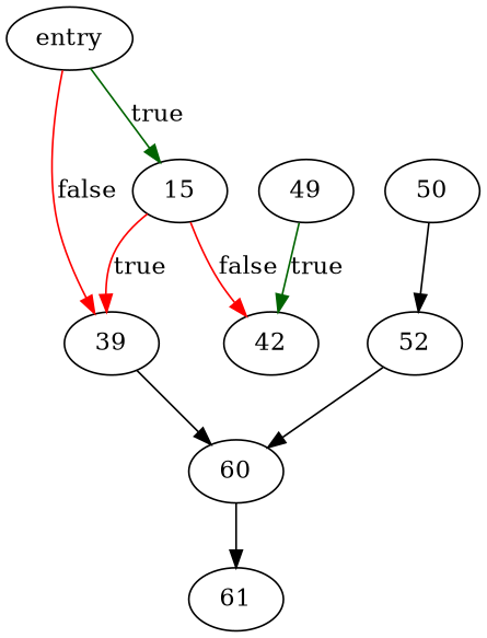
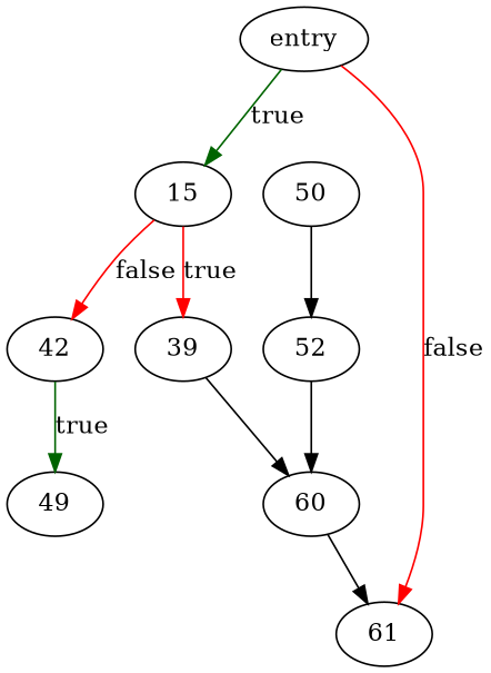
  digraph {
    n1 [label=entry]
    15
    61
    39
    42
    60
    49
    50
    52
    n1 -> 15 [color=darkgreen label=true]
-   n1 -> 39 [color=red label=false]
+   n1 -> 61 [color=red label=false]
    15 -> 39 [color=red label=true]
    15 -> 42 [color=red label=false]
    39 -> 60
-   49 -> 42 [color=darkgreen label=true]
+   42 -> 49 [color=darkgreen label=true]
    60 -> 61
    50 -> 52
    52 -> 60
  }
